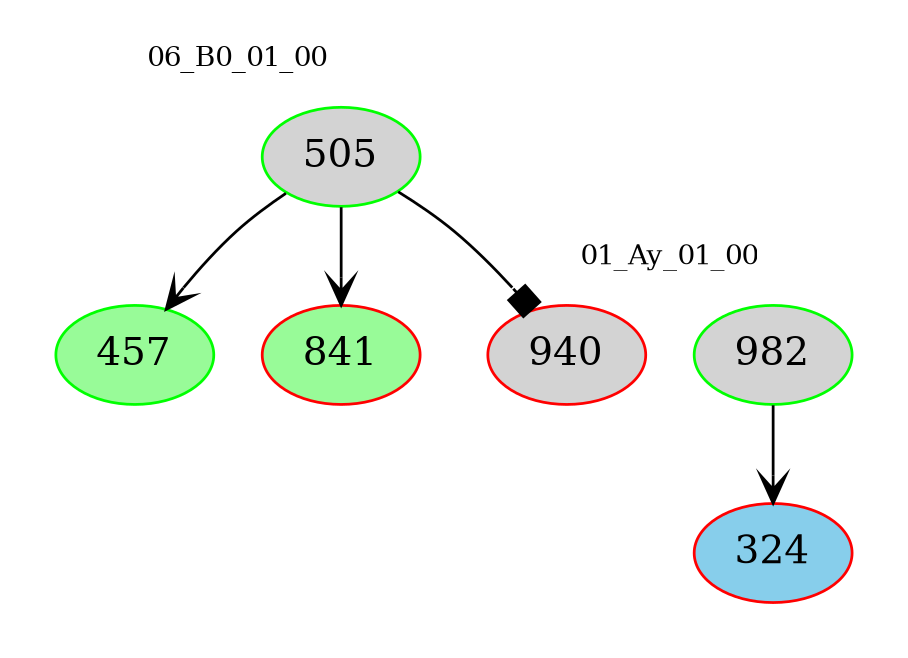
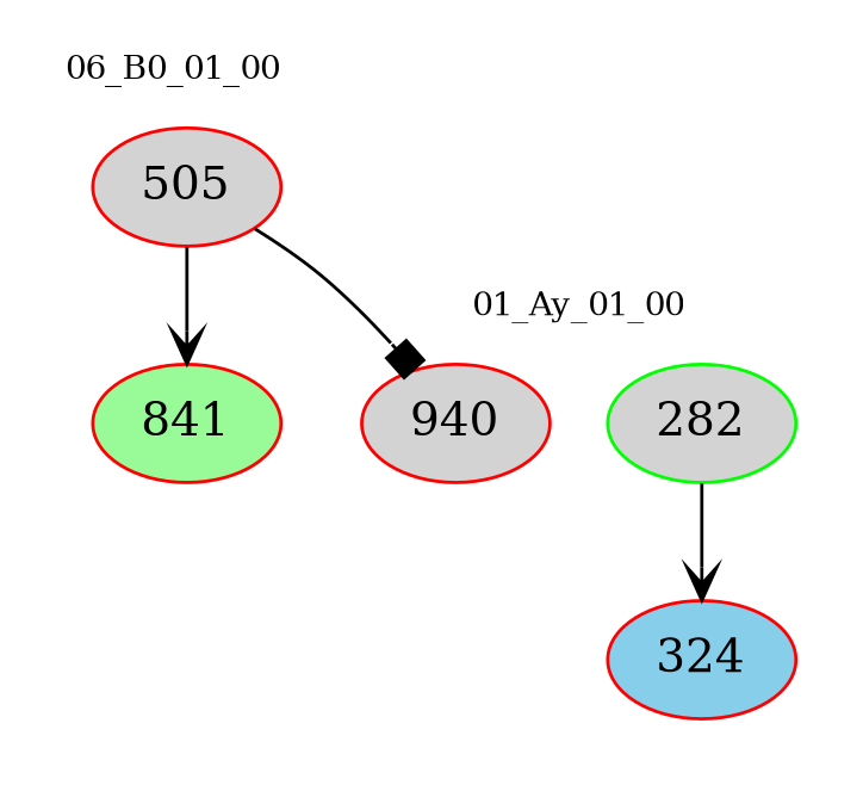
  digraph {
    node [color=green fillcolor=lightgrey style=filled]
    edge [arrowhead=vee color=black]
-   n1 [label=982]
+   n1 [label=282]
    n2 [color=red fillcolor=skyblue label=324]
    n3 [color=red label=940]
-   n4 [label=505]
-   n5 [fillcolor=palegreen label=457]
+   n4 [color=red label=505]
    n6 [color=red fillcolor=palegreen label=841]
    subgraph cluster_1 {
      color=white
      fontsize=10
      label="01_Ay_01_00"
      n1
      n2
      n3
    }
    subgraph cluster_2 {
      color=white
      fontsize=10
      label="06_B0_01_00"
      n4
-     n5
      n6
    }
    n1 -> n2
    n4 -> n3 [arrowhead=box]
-   n4 -> n5
    n4 -> n6
  }
